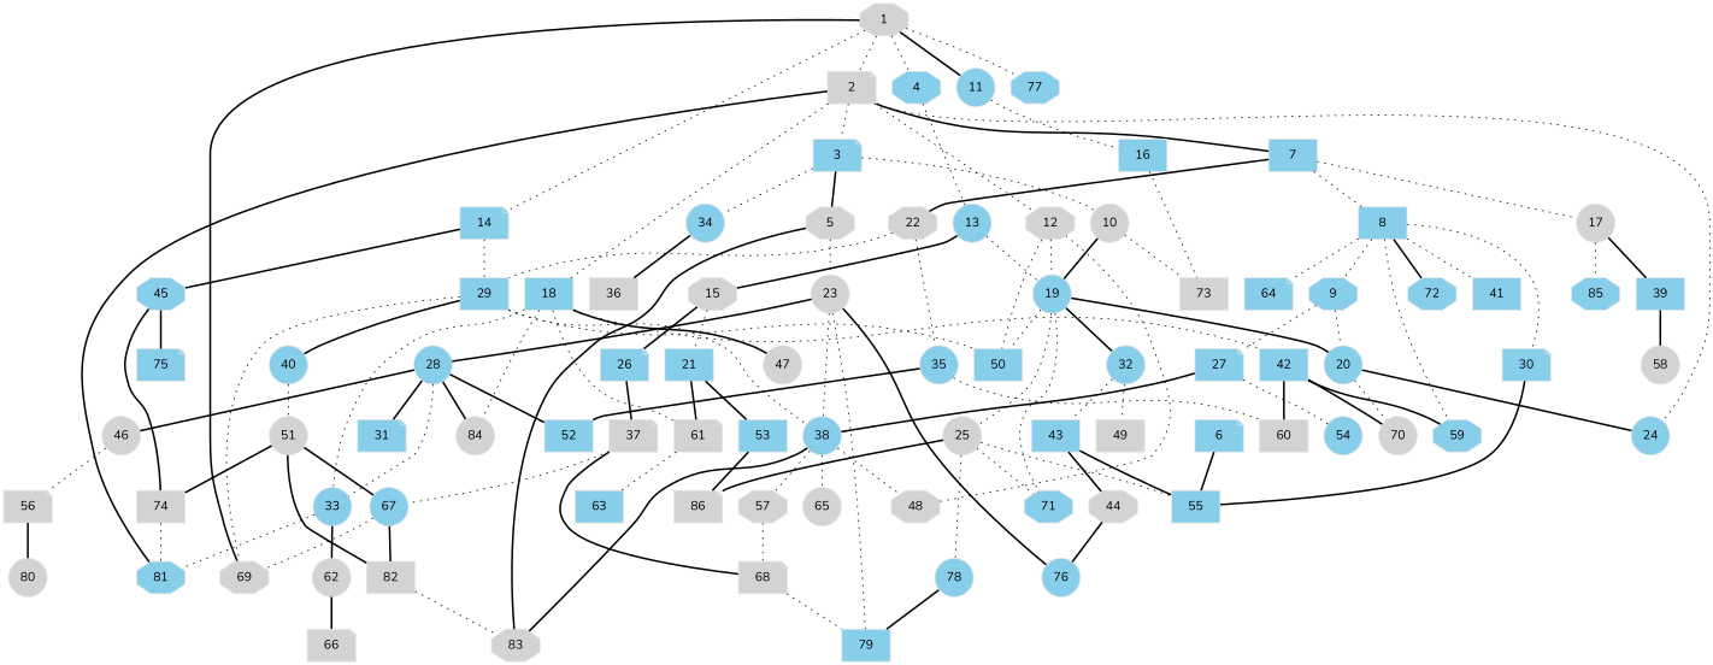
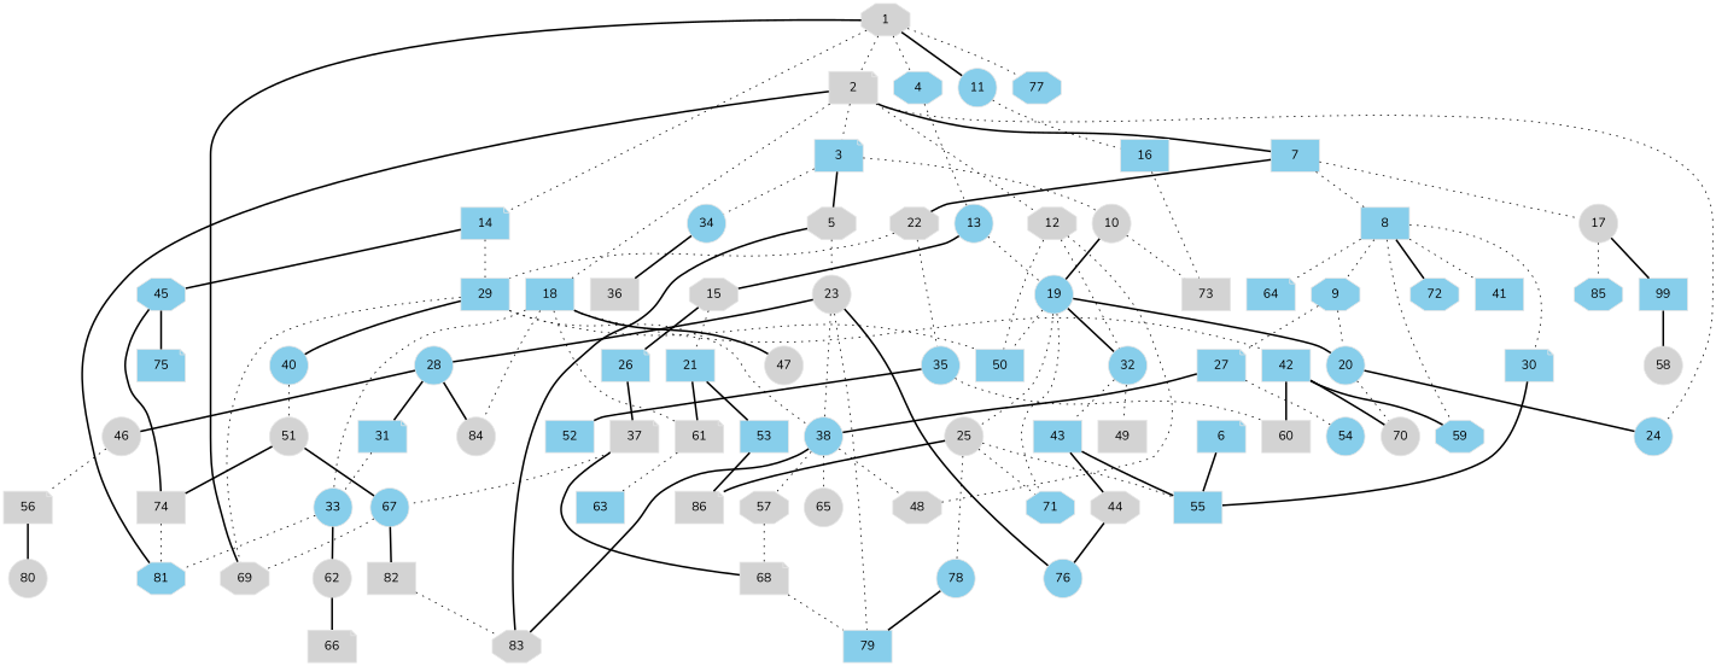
  graph {
    fontname=Nunito
    node [color=gray90 fillcolor=skyblue fontname=Nunito shape=circle style=filled]
    edge [fontname=Nunito style=dotted]
    1 [fillcolor=lightgrey shape=octagon]
    2 [fillcolor=lightgrey shape=note]
    4 [shape=octagon]
    11
    14 [shape=note]
    69 [fillcolor=lightgrey shape=octagon]
    77 [shape=octagon]
    3 [shape=note]
    7 [shape=box]
    12 [fillcolor=lightgrey shape=octagon]
    18 [shape=box]
    24
    81 [shape=octagon]
    13
    16 [shape=box]
    29 [shape=box]
    45 [shape=octagon]
    5 [fillcolor=lightgrey shape=octagon]
    10 [fillcolor=lightgrey]
    34
    8 [shape=box]
    17 [fillcolor=lightgrey]
    22 [fillcolor=lightgrey shape=octagon]
    19
    48 [fillcolor=lightgrey shape=octagon]
    50 [shape=box]
    33
    42 [shape=box]
    47 [fillcolor=lightgrey]
    61 [fillcolor=lightgrey shape=note]
    84 [fillcolor=lightgrey]
    23 [fillcolor=lightgrey]
    83 [fillcolor=lightgrey shape=octagon]
    73 [fillcolor=lightgrey shape=box]
    36 [fillcolor=lightgrey shape=box]
    6 [shape=note]
    55 [shape=box]
    15 [fillcolor=lightgrey shape=octagon]
    28
    38
    76
    79 [shape=box]
    9 [shape=octagon]
    30 [shape=note]
    41 [shape=box]
    59 [shape=octagon]
    64 [shape=note]
    72 [shape=octagon]
-   39 [shape=box]
+   39 [shape=box label=99]
    85 [shape=octagon]
    35
    20
    27 [shape=note]
    70 [fillcolor=lightgrey]
    54
    25 [fillcolor=lightgrey]
    32
    71 [shape=octagon]
    21 [shape=box]
    26 [shape=note]
    40
    74 [fillcolor=lightgrey shape=box]
    75 [shape=note]
    53 [shape=box]
    37 [fillcolor=lightgrey shape=note]
    58 [fillcolor=lightgrey]
    62 [fillcolor=lightgrey]
    60 [fillcolor=lightgrey shape=box]
    63 [shape=box]
    80 [fillcolor=lightgrey]
    78
    86 [fillcolor=lightgrey shape=note]
    43 [shape=box]
    49 [fillcolor=lightgrey shape=box]
    52 [shape=box]
    31 [shape=note]
    46 [fillcolor=lightgrey]
    57 [fillcolor=lightgrey shape=octagon]
    65 [fillcolor=lightgrey]
    67
    68 [fillcolor=lightgrey shape=note]
    56 [fillcolor=lightgrey shape=note]
    51 [fillcolor=lightgrey]
    44 [fillcolor=lightgrey shape=octagon]
    66 [fillcolor=lightgrey shape=note]
    82 [fillcolor=lightgrey shape=box]
    1 -- 2
    1 -- 4
    1 -- 11 [style=bold]
    1 -- 14
    1 -- 69 [style=bold]
    1 -- 77
    2 -- 3
    2 -- 7 [style=bold]
    2 -- 12
    2 -- 18
    2 -- 24
    2 -- 81 [style=bold]
    4 -- 13
    11 -- 16
    14 -- 29
    14 -- 45 [style=bold]
    3 -- 5 [style=bold]
    3 -- 10
    3 -- 34
    7 -- 8
    7 -- 17
    7 -- 22 [style=bold]
-   12 -- 19
+   12 -- 32
    12 -- 48
    12 -- 50
    18 -- 33
    18 -- 42
    18 -- 47 [style=bold]
    18 -- 61
    18 -- 84
    13 -- 19
    13 -- 15 [style=bold]
    16 -- 73
    29 -- 69
    29 -- 50
    29 -- 38
    29 -- 40 [style=bold]
    45 -- 74 [style=bold]
    45 -- 75 [style=bold]
    5 -- 23
    5 -- 83 [style=bold]
    10 -- 19 [style=bold]
    10 -- 73
    34 -- 36 [style=bold]
    8 -- 9
    8 -- 30
    8 -- 41
    8 -- 59
    8 -- 64
    8 -- 72 [style=bold]
    17 -- 39 [style=bold]
    17 -- 85
    22 -- 29
    22 -- 35
    19 -- 50
    19 -- 20 [style=bold]
    19 -- 25
    19 -- 32 [style=bold]
    19 -- 71
    33 -- 81
    33 -- 62 [style=bold]
    42 -- 59 [style=bold]
    42 -- 70 [style=bold]
    42 -- 60 [style=bold]
    61 -- 63
    23 -- 28 [style=bold]
    23 -- 38
    23 -- 76 [style=bold]
    23 -- 79
    6 -- 55 [style=bold]
    15 -- 21
    15 -- 26 [style=bold]
    28 -- 84 [style=bold]
-   28 -- 52 [style=bold]
    28 -- 31 [style=bold]
    28 -- 46 [style=bold]
    38 -- 48
    38 -- 83 [style=bold]
    38 -- 57
    38 -- 65
    9 -- 20
    9 -- 27
    30 -- 55 [style=bold]
    39 -- 58 [style=bold]
    35 -- 60
    35 -- 52 [style=bold]
    20 -- 24 [style=bold]
    20 -- 70
    27 -- 38 [style=bold]
    27 -- 54
    25 -- 55
    25 -- 71
    25 -- 78
    25 -- 86 [style=bold]
    32 -- 43
    32 -- 49
    21 -- 61 [style=bold]
    21 -- 53 [style=bold]
    26 -- 37 [style=bold]
    40 -- 51
    74 -- 81
    53 -- 86 [style=bold]
    37 -- 67
    37 -- 68 [style=bold]
    62 -- 66 [style=bold]
    78 -- 79 [style=bold]
    43 -- 55 [style=bold]
    43 -- 44 [style=bold]
-   28 -- 33
+   31 -- 33
    46 -- 56
    57 -- 68
    67 -- 69
    67 -- 82 [style=bold]
    68 -- 79
    56 -- 80 [style=bold]
    51 -- 74 [style=bold]
    51 -- 67 [style=bold]
-   51 -- 82 [style=bold]
    44 -- 76 [style=bold]
    82 -- 83
  }
